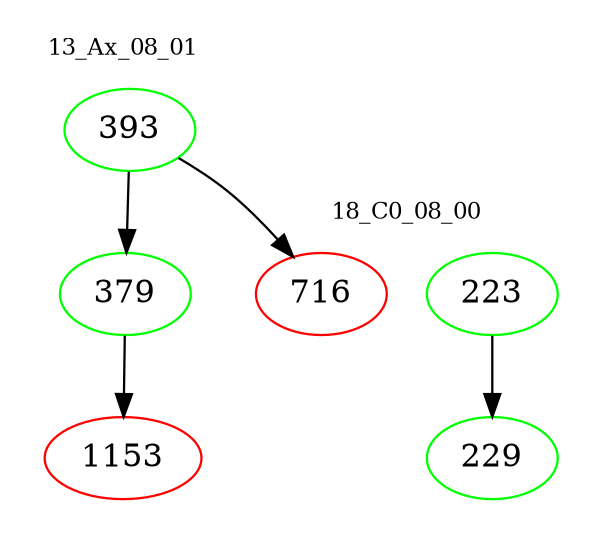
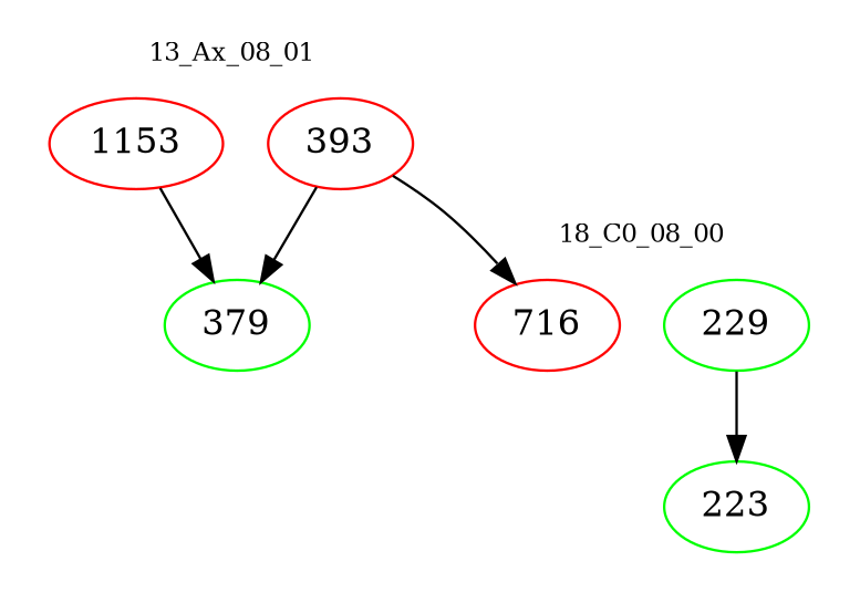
  digraph {
    node [color=green]
    edge [color=black]
-   n1 [label=393]
+   n1 [color=red label=393]
    n2 [label=379]
    n3 [color=red label=1153]
    n4 [label=229]
    n5 [label=223]
    n6 [color=red label=716]
    subgraph cluster_1 {
      color=white
      fontsize=10
      label="13_Ax_08_01"
      n1
      n2
      n3
    }
    subgraph cluster_2 {
      color=white
      fontsize=10
      label="18_C0_08_00"
      n4
      n5
      n6
    }
    n1 -> n2
    n1 -> n6
-   n2 -> n3
-   n5 -> n4
+   n3 -> n2
+   n4 -> n5
  }
